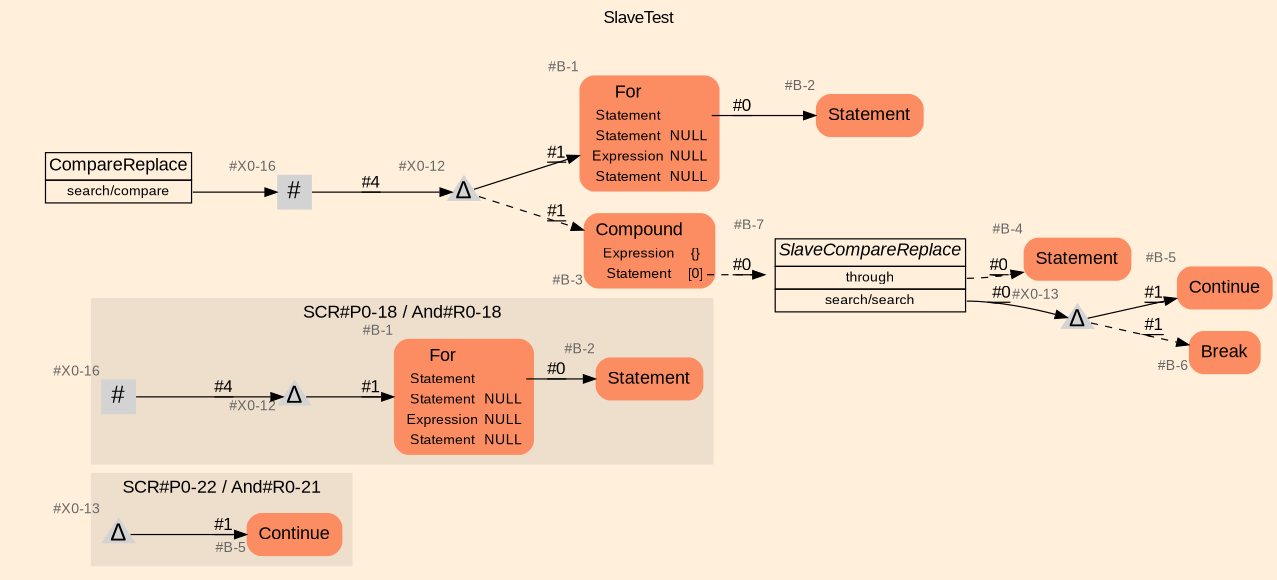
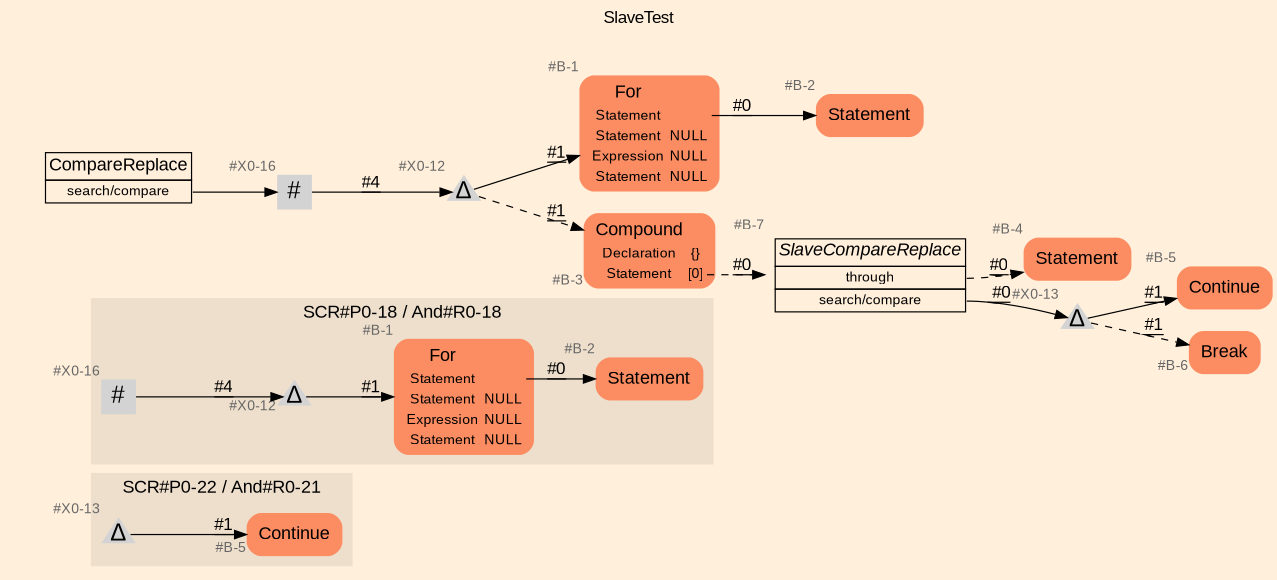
  digraph {
    bgcolor=antiquewhite1
    color=black
    fontcolor=black
    fontname=Arial
    label=SlaveTest
    labelloc=t
    rankdir=LR
    ranksep=0.3
    node [fillcolor="/set28/2" fontcolor=grey40 fontname=Arial fontsize=12 shape=plaintext style="rounded,filled" xlabel="#B-5"]
    edge [color=black decorate=true fontcolor=black fontname=Arial]
    n1 [label=<<TABLE BORDER="0" CELLBORDER="0" CELLSPACING="0">          <TR><TD><FONT COLOR="black" POINT-SIZE="15">Continue</FONT></TD></TR>         </TABLE>>]
    n2 [fixedsize=true height=0.4 label=<<FONT COLOR="black" POINT-SIZE="20">Δ</FONT>> penwidth=0.0 shape=triangle style=filled width=0.4 xlabel="#X0-13" fillcolor=""]
    n3 [label=<<TABLE BORDER="0" CELLBORDER="0" CELLSPACING="0">          <TR><TD><FONT COLOR="black" POINT-SIZE="15">For</FONT></TD></TR>          <TR><TD><FONT COLOR="black" POINT-SIZE="12">Statement</FONT></TD><TD PORT="port0"></TD></TR>          <TR><TD><FONT COLOR="black" POINT-SIZE="12">Statement</FONT></TD><TD PORT="port1"><FONT COLOR="black" POINT-SIZE="12">NULL</FONT></TD></TR>          <TR><TD><FONT COLOR="black" POINT-SIZE="12">Expression</FONT></TD><TD PORT="port2"><FONT COLOR="black" POINT-SIZE="12">NULL</FONT></TD></TR>          <TR><TD><FONT COLOR="black" POINT-SIZE="12">Statement</FONT></TD><TD PORT="port3"><FONT COLOR="black" POINT-SIZE="12">NULL</FONT></TD></TR>         </TABLE>> xlabel="#B-1"]
    n4 [fixedsize=true height=0.4 label=<<FONT COLOR="black" POINT-SIZE="20">#</FONT>> penwidth=0.0 shape=square style=filled width=0.4 xlabel="#X0-16" fillcolor=""]
    n5 [fixedsize=true height=0.4 label=<<FONT COLOR="black" POINT-SIZE="20">Δ</FONT>> penwidth=0.0 shape=triangle style=filled width=0.4 xlabel="#X0-12" fillcolor=""]
    n6 [label=<<TABLE BORDER="0" CELLBORDER="0" CELLSPACING="0">          <TR><TD><FONT COLOR="black" POINT-SIZE="15">Statement</FONT></TD></TR>         </TABLE>> xlabel="#B-2"]
    n7 [color=black fillcolor=antiquewhite1 label=<<TABLE BORDER="0" CELLBORDER="1" CELLSPACING="0">      <TR><TD><FONT COLOR="black" POINT-SIZE="15">CompareReplace</FONT></TD></TR>      <TR><TD PORT="port0"><FONT COLOR="black" POINT-SIZE="12">search/compare</FONT></TD></TR>     </TABLE>> style=filled xlabel=""]
    n8 [fixedsize=true height=0.4 label=<<FONT COLOR="black" POINT-SIZE="20">#</FONT>> penwidth=0.0 shape=square style=filled width=0.4 xlabel="#X0-16" fillcolor=""]
    n9 [fixedsize=true height=0.4 label=<<FONT COLOR="black" POINT-SIZE="20">Δ</FONT>> penwidth=0.0 shape=triangle style=filled width=0.4 xlabel="#X0-12" fillcolor=""]
    n10 [label=<<TABLE BORDER="0" CELLBORDER="0" CELLSPACING="0">      <TR><TD><FONT COLOR="black" POINT-SIZE="15">For</FONT></TD></TR>      <TR><TD><FONT COLOR="black" POINT-SIZE="12">Statement</FONT></TD><TD PORT="port0"></TD></TR>      <TR><TD><FONT COLOR="black" POINT-SIZE="12">Statement</FONT></TD><TD PORT="port1"><FONT COLOR="black" POINT-SIZE="12">NULL</FONT></TD></TR>      <TR><TD><FONT COLOR="black" POINT-SIZE="12">Expression</FONT></TD><TD PORT="port2"><FONT COLOR="black" POINT-SIZE="12">NULL</FONT></TD></TR>      <TR><TD><FONT COLOR="black" POINT-SIZE="12">Statement</FONT></TD><TD PORT="port3"><FONT COLOR="black" POINT-SIZE="12">NULL</FONT></TD></TR>     </TABLE>> xlabel="#B-1"]
-   n11 [label=<<TABLE BORDER="0" CELLBORDER="0" CELLSPACING="0">      <TR><TD><FONT COLOR="black" POINT-SIZE="15">Compound</FONT></TD></TR>      <TR><TD><FONT COLOR="black" POINT-SIZE="12">Expression</FONT></TD><TD PORT="port0"><FONT COLOR="black" POINT-SIZE="12">{}</FONT></TD></TR>      <TR><TD><FONT COLOR="black" POINT-SIZE="12">Statement</FONT></TD><TD PORT="port1"><FONT COLOR="black" POINT-SIZE="12">[0]</FONT></TD></TR>     </TABLE>> xlabel="#B-3"]
+   n11 [label=<<TABLE BORDER="0" CELLBORDER="0" CELLSPACING="0">      <TR><TD><FONT COLOR="black" POINT-SIZE="15">Compound</FONT></TD></TR>      <TR><TD><FONT COLOR="black" POINT-SIZE="12">Declaration</FONT></TD><TD PORT="port0"><FONT COLOR="black" POINT-SIZE="12">{}</FONT></TD></TR>      <TR><TD><FONT COLOR="black" POINT-SIZE="12">Statement</FONT></TD><TD PORT="port1"><FONT COLOR="black" POINT-SIZE="12">[0]</FONT></TD></TR>     </TABLE>> xlabel="#B-3"]
    n12 [label=<<TABLE BORDER="0" CELLBORDER="0" CELLSPACING="0">      <TR><TD><FONT COLOR="black" POINT-SIZE="15">Statement</FONT></TD></TR>     </TABLE>> xlabel="#B-2"]
-   n13 [color=black fillcolor=antiquewhite1 label=<<TABLE BORDER="0" CELLBORDER="1" CELLSPACING="0">      <TR><TD><FONT COLOR="black" POINT-SIZE="15"><I>SlaveCompareReplace</I></FONT></TD></TR>      <TR><TD PORT="port0"><FONT COLOR="black" POINT-SIZE="12">through</FONT></TD></TR>      <TR><TD PORT="port1"><FONT COLOR="black" POINT-SIZE="12">search/search</FONT></TD></TR>     </TABLE>> style=filled xlabel="#B-7"]
+   n13 [color=black fillcolor=antiquewhite1 label=<<TABLE BORDER="0" CELLBORDER="1" CELLSPACING="0">      <TR><TD><FONT COLOR="black" POINT-SIZE="15"><I>SlaveCompareReplace</I></FONT></TD></TR>      <TR><TD PORT="port0"><FONT COLOR="black" POINT-SIZE="12">through</FONT></TD></TR>      <TR><TD PORT="port1"><FONT COLOR="black" POINT-SIZE="12">search/compare</FONT></TD></TR>     </TABLE>> style=filled xlabel="#B-7"]
    n14 [label=<<TABLE BORDER="0" CELLBORDER="0" CELLSPACING="0">      <TR><TD><FONT COLOR="black" POINT-SIZE="15">Statement</FONT></TD></TR>     </TABLE>> xlabel="#B-4"]
    n15 [fixedsize=true height=0.4 label=<<FONT COLOR="black" POINT-SIZE="20">Δ</FONT>> penwidth=0.0 shape=triangle style=filled width=0.4 xlabel="#X0-13" fillcolor=""]
    n16 [label=<<TABLE BORDER="0" CELLBORDER="0" CELLSPACING="0">      <TR><TD><FONT COLOR="black" POINT-SIZE="15">Continue</FONT></TD></TR>     </TABLE>>]
    n17 [label=<<TABLE BORDER="0" CELLBORDER="0" CELLSPACING="0">      <TR><TD><FONT COLOR="black" POINT-SIZE="15">Break</FONT></TD></TR>     </TABLE>> xlabel="#B-6"]
    subgraph cluster_1 {
      color=antiquewhite2
      fontsize=15
      label="SCR#P0-22 / And#R0-21"
      style=filled
      n1
      n2
    }
    subgraph cluster_2 {
      color=antiquewhite2
      fontsize=15
      label="SCR#P0-18 / And#R0-18"
      style=filled
      n3
      n4
      n5
      n6
    }
    n2 -> n1 [label="#1"]
    n3 -> n6 [label="#0" tailport=port0]
    n4 -> n5 [label="#4"]
    n5 -> n3 [label="#1"]
    n7 -> n8 [tailport=port0]
    n8 -> n9 [label="#4"]
    n9 -> n10 [label="#1"]
    n9 -> n11 [label="#1" style=dashed]
    n10 -> n12 [label="#0" tailport=port0]
    n11 -> n13 [label="#0" style=dashed tailport=port1]
    n13 -> n14 [label="#0" style=dashed tailport=port0]
    n13 -> n15 [label=" #0" tailport=port1]
    n15 -> n16 [label="#1"]
    n15 -> n17 [label="#1" style=dashed]
  }
